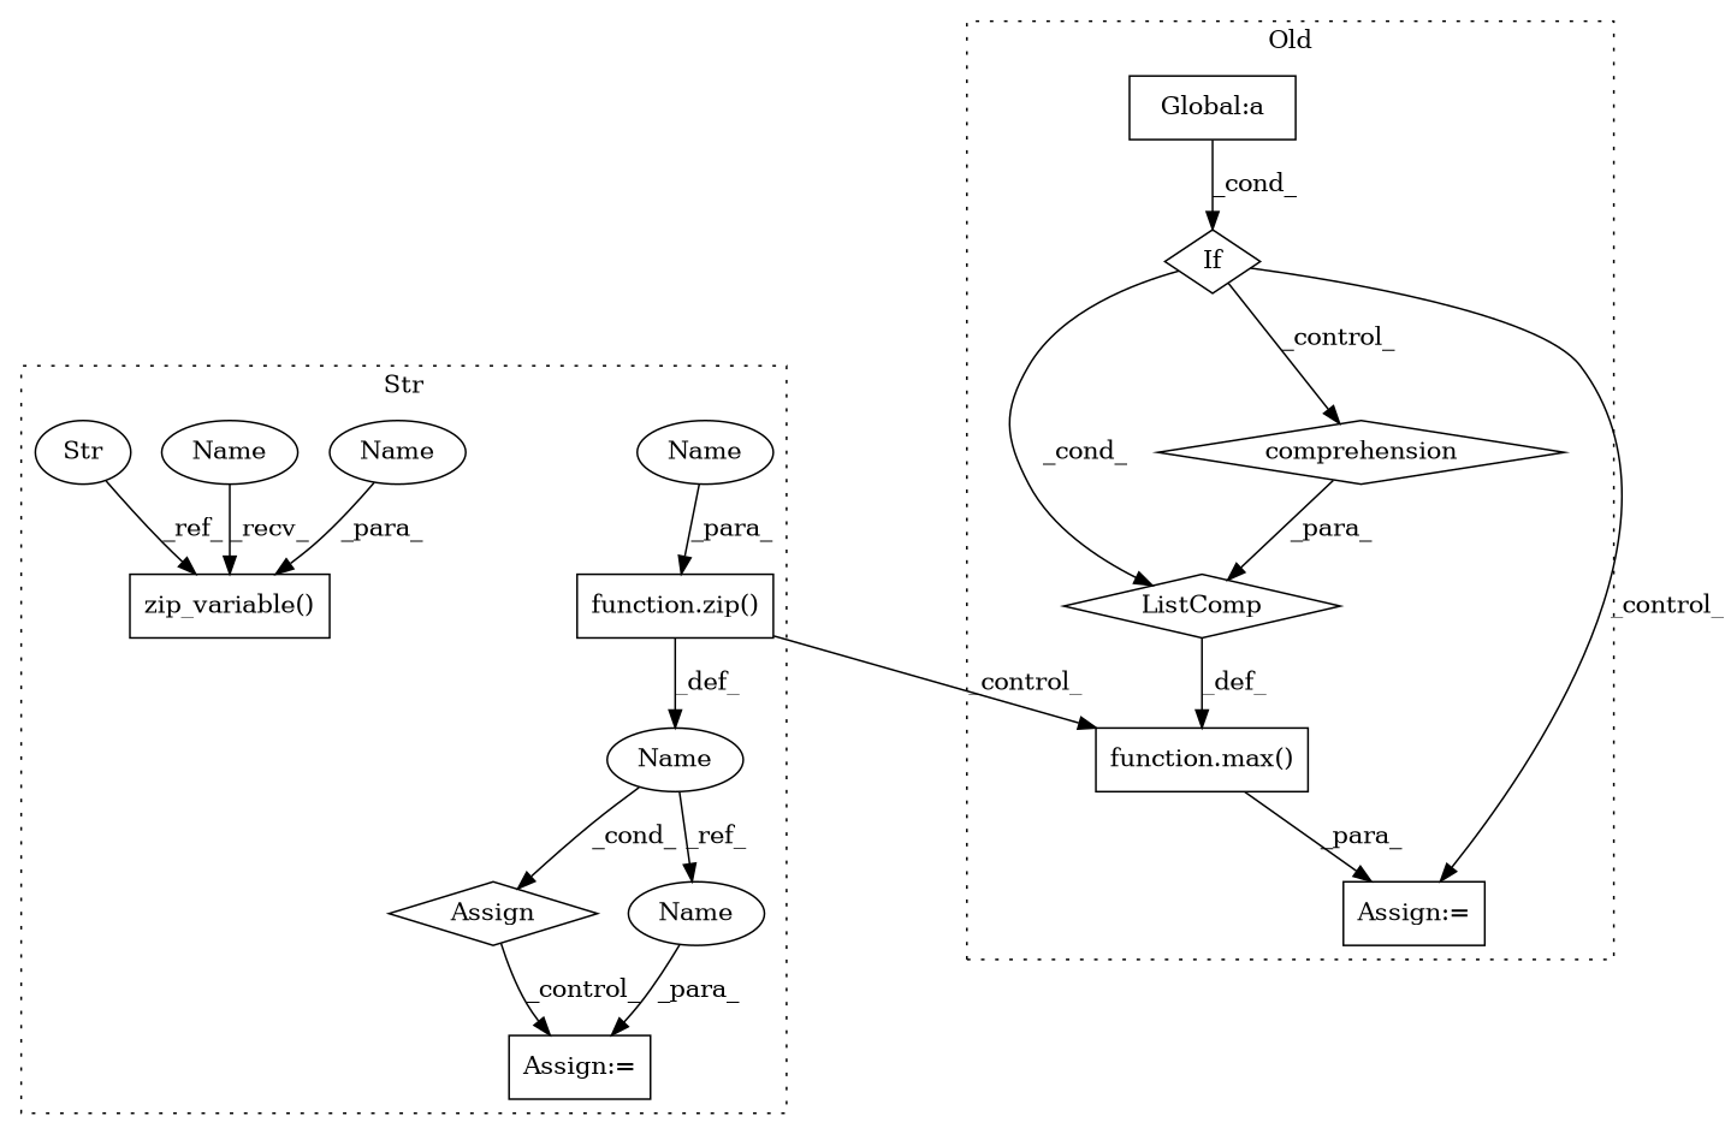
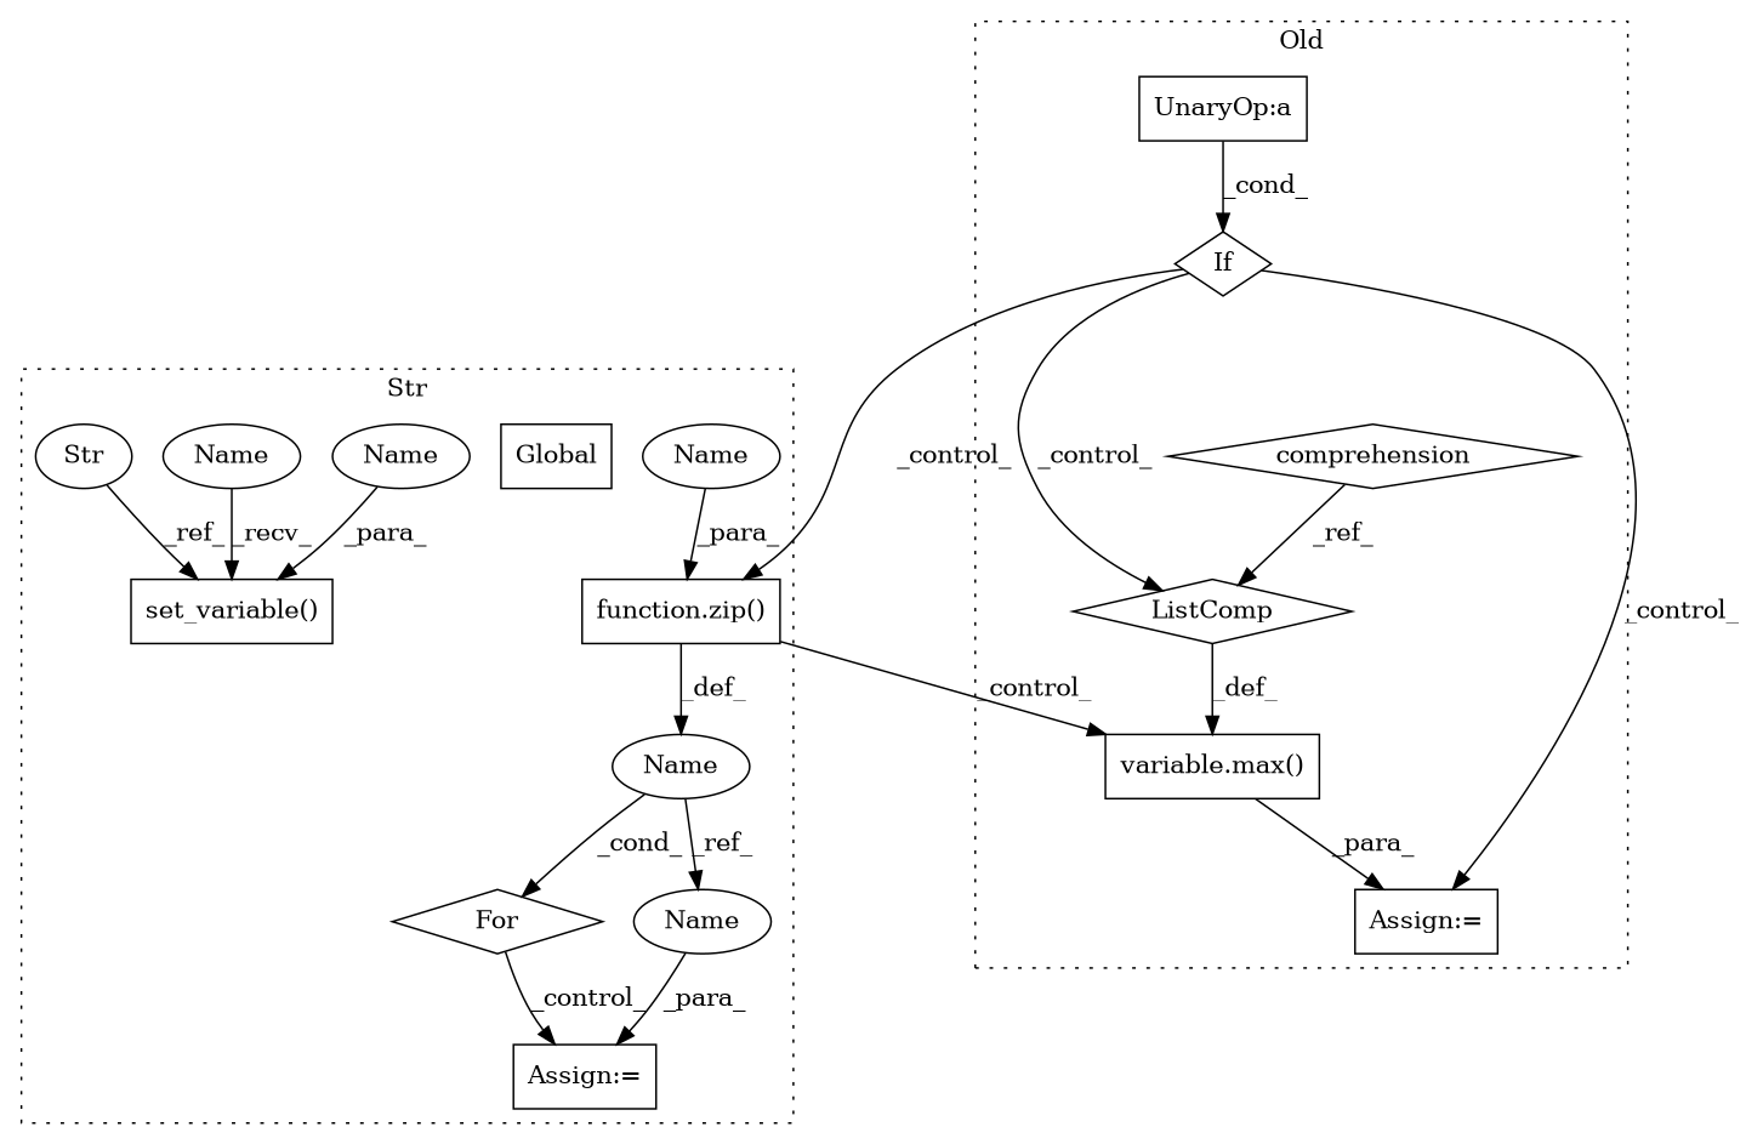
  digraph {
    node [a=87 l=3 shape=box]
-   n1 [a=75 l="4,1" label="function.max()" s="20423,20472"]
+   n1 [a=75 l="4,1" label="variable.max()" s="20423,20472"]
    n2 [a=68 label="Assign:=" s=20420]
    n3 [a=96 label=If s=20347 shape=diamond]
-   n4 [a=61 l=31 label="Global:a" s=20350]
+   n4 [a=61 l=31 label="UnaryOp:a" s=20350]
    n5 [a=106 l=45 label=ListComp s=20427 shape=diamond]
    n6 [a=45 label=comprehension s=20447 shape=diamond]
    n7 [a=75 l="4,1" label="function.zip()" s="25087,25114"]
-   n8 [a=107 l="4,2" label=Assign s="25074,25115" shape=diamond]
+   n8 [a=107 l="4,2" label=For s="25074,25115" shape=diamond]
    n9 [a=68 label="Assign:=" s=25127]
-   n10 [a=75 l="27,1" label="zip_variable()" s="25137,25209"]
+   n10 [a=75 l="27,1" label="set_variable()" s="25137,25209"]
    n11 [a=66 l=9 label=Str s=25191 shape=ellipse]
+   n12 [a=57 l=20 label=Global s=25007]
    n13 [l=2 label=Name s=25081 shape=ellipse]
    n14 [l=7 label=Name s=25202 shape=ellipse]
    n15 [l=7 label=Name s=25107 shape=ellipse]
    n16 [l=13 label=Name s=25137 shape=ellipse]
    n17 [l=2 label=Name s=25130 shape=ellipse]
    subgraph cluster_1 {
      label=Old
      style=dotted
      n1
      n2
      n3
      n4
      n5
      n6
    }
    subgraph cluster_2 {
      label=Str
      style=dotted
      n7
      n8
      n9
      n10
      n11
+     n12
      n13
      n14
      n15
      n16
      n17
    }
    n1 -> n2 [label=_para_]
    n3 -> n2 [label=_control_]
-   n3 -> n5 [label=_cond_]
-   n3 -> n6 [label=_control_]
+   n3 -> n5 [label=_control_]
+   n3 -> n7 [label=_control_]
    n4 -> n3 [label=_cond_]
    n5 -> n1 [label=_def_]
-   n6 -> n5 [label=_para_]
+   n6 -> n5 [label=_ref_]
    n7 -> n1 [label=_control_]
    n7 -> n13 [label=_def_]
    n8 -> n9 [label=_control_]
    n11 -> n10 [label=_ref_]
    n13 -> n8 [label=_cond_]
    n13 -> n17 [label=_ref_]
    n14 -> n10 [label=_para_]
    n15 -> n7 [label=_para_]
    n16 -> n10 [label=_recv_]
    n17 -> n9 [label=_para_]
  }
